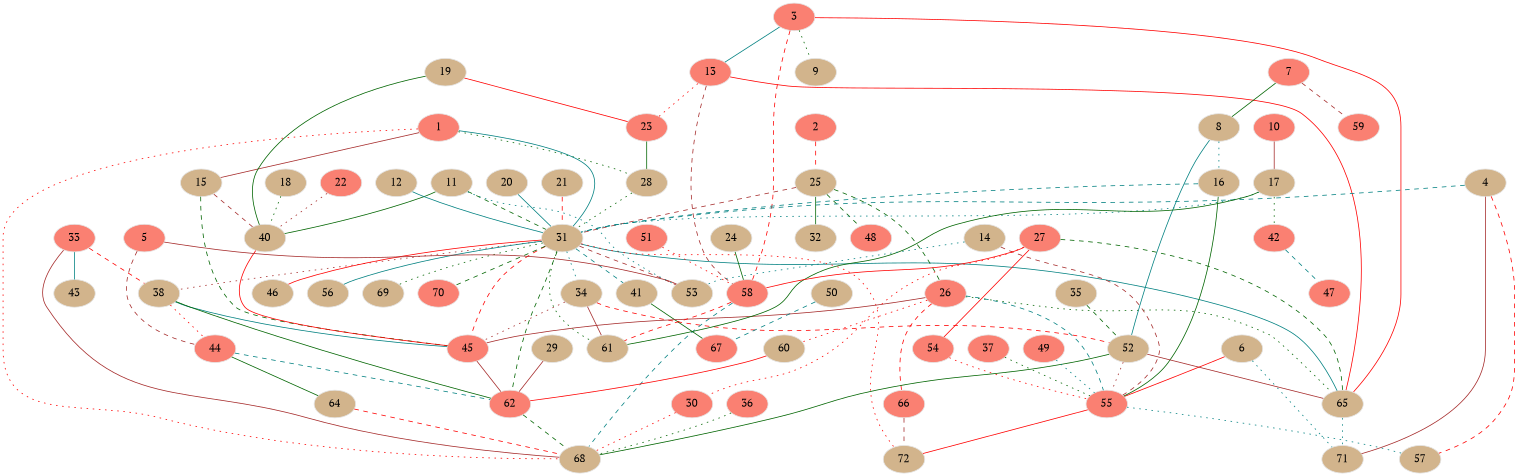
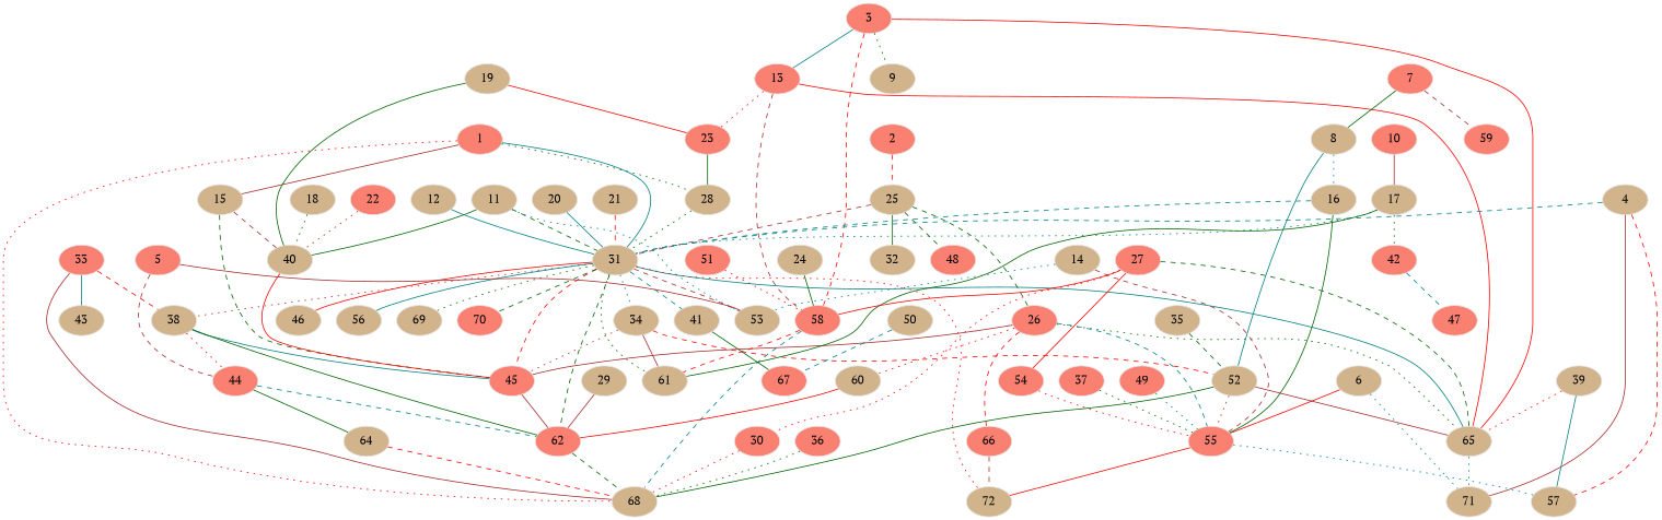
  graph {
    fontname="PT Serif"
    node [color=gray90 fillcolor=tan fontname="PT Serif" style=filled]
    edge [color=darkgreen fontname="PT Serif" style=solid weight=1.0]
    1 [fillcolor=salmon]
    15
    28
    31
    68
    40
    45 [fillcolor=salmon]
    65
    53
    61
    62 [fillcolor=salmon]
    34
    38
    41
    46
    56
    69
    70 [fillcolor=salmon]
    72
    2 [fillcolor=salmon]
    25
    26 [fillcolor=salmon]
    32
    48 [fillcolor=salmon]
    3 [fillcolor=salmon]
    9
    13 [fillcolor=salmon]
    58 [fillcolor=salmon]
    23 [fillcolor=salmon]
    71
    4
    57
    5 [fillcolor=salmon]
    44 [fillcolor=salmon]
    64
    6
    55 [fillcolor=salmon]
    7 [fillcolor=salmon]
    8
    59 [fillcolor=salmon]
    16
    52
    10 [fillcolor=salmon]
    17
    42 [fillcolor=salmon]
    11
    12
    14
    47 [fillcolor=salmon]
    18
    19
    20
    21
    22 [fillcolor=salmon]
    24
    60
    66 [fillcolor=salmon]
    67 [fillcolor=salmon]
    27 [fillcolor=salmon]
    30 [fillcolor=salmon]
    54 [fillcolor=salmon]
    29
    33 [fillcolor=salmon]
    43
    35
    36 [fillcolor=salmon]
    37 [fillcolor=salmon]
+   39
    49 [fillcolor=salmon]
    50
    51 [fillcolor=salmon]
    1 -- 15 [color=brown]
    1 -- 28 [style=dotted]
    1 -- 31 [color=teal]
    1 -- 68 [color=red style=dotted]
    15 -- 40 [color=brown style=dashed]
    15 -- 45 [style=dashed]
    28 -- 31 [style=dotted]
    31 -- 45 [color=red style=dashed]
    31 -- 65 [color=teal]
    31 -- 53 [color=brown style=dashed]
    31 -- 61 [style=dotted]
    31 -- 62 [style=dashed weight=2.0]
    31 -- 34 [color=teal style=dotted weight=2.0]
    31 -- 38 [color=brown style=dotted]
    31 -- 41 [color=teal style=dashed]
    31 -- 46 [color=red]
    31 -- 56 [color=teal]
    31 -- 69 [style=dotted]
    31 -- 70 [style=dashed]
    31 -- 72 [color=red style=dotted weight=2.0]
    40 -- 45 [color=red]
    45 -- 62 [color=brown]
    65 -- 71 [color=teal style=dotted]
    62 -- 68 [style=dashed]
    34 -- 45 [color=brown style=dotted]
    34 -- 61 [color=brown]
    34 -- 52 [color=red style=dashed]
    38 -- 45 [color=teal]
    38 -- 62
    38 -- 44 [color=red style=dotted]
    41 -- 67
    2 -- 25 [color=red style=dashed]
    25 -- 31 [color=brown style=dashed weight=2.0]
    25 -- 26 [style=dashed]
    25 -- 32
    25 -- 48 [style=dashed]
    26 -- 45 [color=brown]
    26 -- 65 [style=dotted]
    26 -- 55 [color=teal style=dashed]
    26 -- 60 [color=red style=dotted]
    26 -- 66 [color=red style=dashed]
    3 -- 65 [color=red]
    3 -- 9 [style=dotted]
    3 -- 13 [color=teal]
    3 -- 58 [color=red style=dashed]
    13 -- 65 [color=red]
    13 -- 58 [color=brown style=dashed]
    13 -- 23 [color=red style=dotted]
    58 -- 68 [color=teal style=dashed]
    58 -- 61 [color=red style=dashed]
    23 -- 28
    4 -- 31 [color=teal style=dashed]
    4 -- 71 [color=brown]
    4 -- 57 [color=red style=dashed]
    5 -- 53 [color=brown]
    5 -- 44 [color=brown style=dashed]
    44 -- 62 [color=teal style=dashed]
    44 -- 64
    64 -- 68 [color=red style=dashed]
    6 -- 71 [color=teal style=dotted]
    6 -- 55 [color=red]
    55 -- 72 [color=red weight=2.0]
    55 -- 57 [color=teal style=dotted weight=2.0]
    7 -- 8
    7 -- 59 [color=brown style=dashed]
    8 -- 16 [color=teal style=dotted]
    8 -- 52 [color=teal]
    16 -- 31 [color=teal style=dashed]
    16 -- 55
    52 -- 68
    52 -- 65 [color=brown]
    52 -- 55 [color=brown style=dotted]
    10 -- 17 [color=brown]
    17 -- 31 [color=teal style=dotted]
    17 -- 61
    17 -- 42 [style=dotted weight=2.0]
    42 -- 47 [color=teal style=dashed]
    11 -- 31 [style=dashed]
    11 -- 40
    11 -- 53 [color=teal style=dotted]
    12 -- 31 [color=teal]
    14 -- 53 [color=teal style=dotted]
    14 -- 55 [color=brown style=dashed]
    18 -- 40 [style=dotted]
    19 -- 40
    19 -- 23 [color=red]
    20 -- 31 [color=teal]
    21 -- 31 [color=red style=dashed]
    22 -- 40 [color=brown style=dotted]
    24 -- 58
    60 -- 62 [color=red]
    66 -- 72 [color=brown style=dashed]
    27 -- 65 [style=dashed]
    27 -- 58 [color=red]
    27 -- 30 [color=red style=dotted]
    27 -- 54 [color=red]
    30 -- 68 [color=red style=dotted]
    54 -- 55 [color=red style=dotted]
    29 -- 62 [color=brown]
    33 -- 68 [color=brown]
    33 -- 38 [color=red style=dashed]
    33 -- 43 [color=teal]
    35 -- 52 [style=dashed]
    36 -- 68 [style=dotted]
    37 -- 55 [style=dotted]
+   39 -- 65 [color=red style=dotted]
+   39 -- 57 [color=teal]
    49 -- 55 [color=teal style=dotted]
    50 -- 67 [color=teal style=dashed]
    51 -- 58 [color=red style=dotted]
  }
